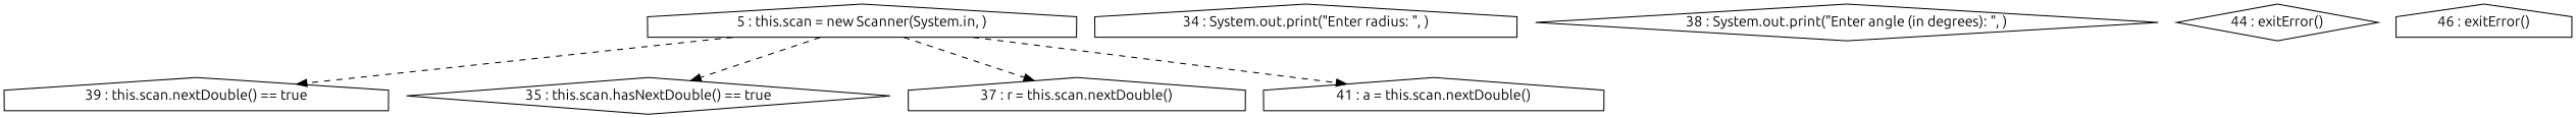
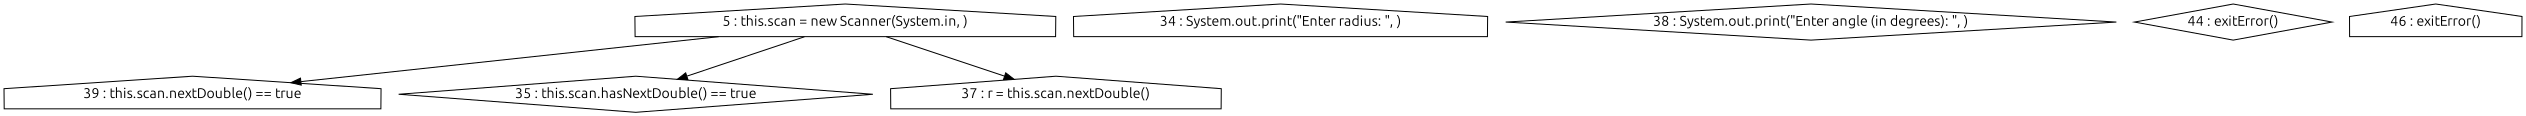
  digraph {
    fontname=Ubuntu
    node [fontname=Ubuntu shape=house]
    edge [fontname=Ubuntu style=solid]
    n1 [label="39 : this.scan.nextDouble() == true"]
    "5 : this.scan = new Scanner(System.in, )"
    "35 : this.scan.hasNextDouble() == true" [shape=diamond]
    "37 : r = this.scan.nextDouble()"
-   "41 : a = this.scan.nextDouble()"
    "34 : System.out.print(\"Enter radius: \", )"
    "38 : System.out.print(\"Enter angle (in degrees): \", )" [shape=diamond]
    "44 : exitError()" [shape=diamond]
    "46 : exitError()"
-   "5 : this.scan = new Scanner(System.in, )" -> n1 [style=dashed]
-   "5 : this.scan = new Scanner(System.in, )" -> "35 : this.scan.hasNextDouble() == true" [style=dashed]
-   "5 : this.scan = new Scanner(System.in, )" -> "37 : r = this.scan.nextDouble()" [style=dashed]
-   "5 : this.scan = new Scanner(System.in, )" -> "41 : a = this.scan.nextDouble()" [style=dashed]
+   "5 : this.scan = new Scanner(System.in, )" -> n1
+   "5 : this.scan = new Scanner(System.in, )" -> "35 : this.scan.hasNextDouble() == true"
+   "5 : this.scan = new Scanner(System.in, )" -> "37 : r = this.scan.nextDouble()"
  }
